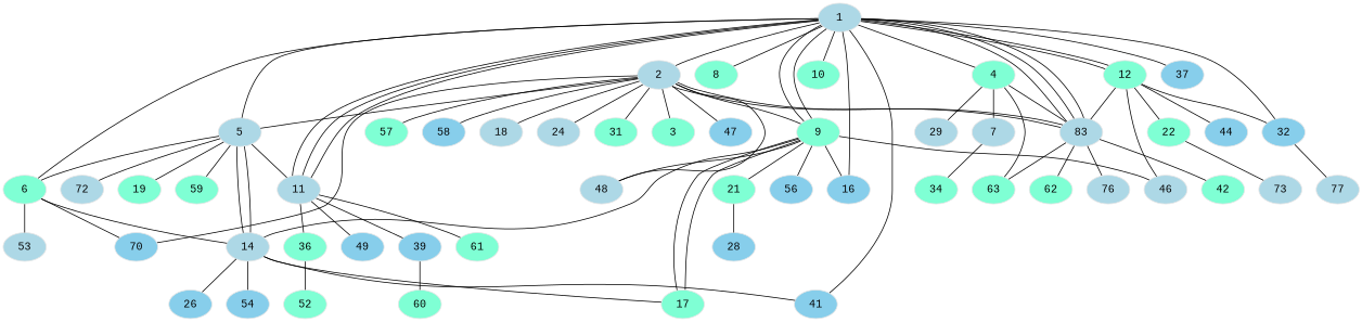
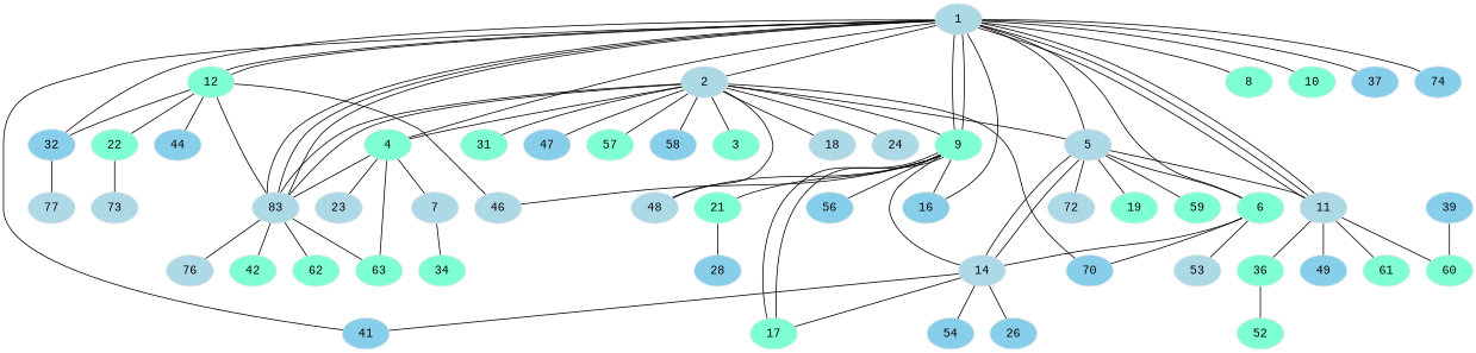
  graph {
    fontname="Liberation Mono"
    node [color=gray90 fillcolor=aquamarine fontname="Liberation Mono" style=filled]
    edge [fontname="Liberation Mono"]
    1 [fillcolor=lightblue super="+55"]
    2 [fillcolor=lightblue super="+25"]
    4 [super="+67"]
    5 [fillcolor=lightblue super="+75"]
    6 [super="+51"]
    8
    9 [super="+15"]
    10 [super="+64"]
    11 [fillcolor=lightblue super="+38"]
    12 [super="+27"]
    n11 [fillcolor=lightblue label=83 super="+20"]
    16 [fillcolor=skyblue]
    32 [fillcolor=skyblue super="+33"]
    37 [fillcolor=skyblue]
    41 [fillcolor=skyblue super="+66"]
+   74 [fillcolor=skyblue]
    3 [super="+23"]
    18 [fillcolor=lightblue]
    24 [fillcolor=lightblue]
    31 [super="+71"]
    n21 [fillcolor=skyblue label=70]
    47 [fillcolor=skyblue]
    48 [fillcolor=lightblue]
    57
    58 [fillcolor=skyblue]
    7 [fillcolor=lightblue super="+68"]
-   29 [fillcolor=lightblue super="+45"]
+   29 [fillcolor=lightblue super="+45" label=23]
    63
    14 [fillcolor=lightblue super="+34"]
    19
    59
    72 [fillcolor=lightblue]
    53 [fillcolor=lightblue]
    17 [super="+69"]
    21
    46 [fillcolor=lightblue super="+70"]
    56 [fillcolor=skyblue]
    36 [super="+50"]
    39 [fillcolor=skyblue]
    49 [fillcolor=skyblue]
    61
    22
    44 [fillcolor=skyblue]
    42
    62
    76 [fillcolor=lightblue]
    77 [fillcolor=lightblue]
    n48 [label=34 super="+43"]
    26 [fillcolor=skyblue]
    54 [fillcolor=skyblue]
    28 [fillcolor=skyblue]
    73 [fillcolor=lightblue]
    52
    60
    1 -- 2
    1 -- 4
    1 -- 5
    1 -- 6
    1 -- 8
    1 -- 9
    1 -- 9
    1 -- 10
    1 -- 11
    1 -- 11
    1 -- 11
    1 -- 12
    1 -- 12
    1 -- n11
    1 -- n11
    1 -- n11
    1 -- 16
    1 -- 32
    1 -- 37
    1 -- 41
+   1 -- 74
+   2 -- 4
    2 -- 5
    2 -- 9
    2 -- n11 [weight=2]
    2 -- n11
    2 -- 3
    2 -- 18
    2 -- 24
    2 -- 31
    2 -- n21
    2 -- 47
    2 -- 48
    2 -- 57
    2 -- 58
    4 -- n11
    4 -- 7
    4 -- 29
    4 -- 63
    5 -- 6
    5 -- 11
    5 -- 14 [weight=2]
    5 -- 14
    5 -- 19
    5 -- 59
    5 -- 72
    6 -- n21
    6 -- 14
    6 -- 53
    9 -- 16
    9 -- 48
    9 -- 14
    9 -- 17
    9 -- 17
    9 -- 21
    9 -- 46
    9 -- 56
    11 -- 36
-   11 -- 39
+   11 -- 60
    11 -- 49
    11 -- 61
    12 -- n11
    12 -- 32
    12 -- 46 [weight=2]
    12 -- 22
    12 -- 44
    n11 -- 63
    n11 -- 42
    n11 -- 62
    n11 -- 76
    32 -- 77
    7 -- n48
    14 -- 41
    14 -- 17
    14 -- 26
    14 -- 54
    21 -- 28
    36 -- 52
    39 -- 60
    22 -- 73
  }
